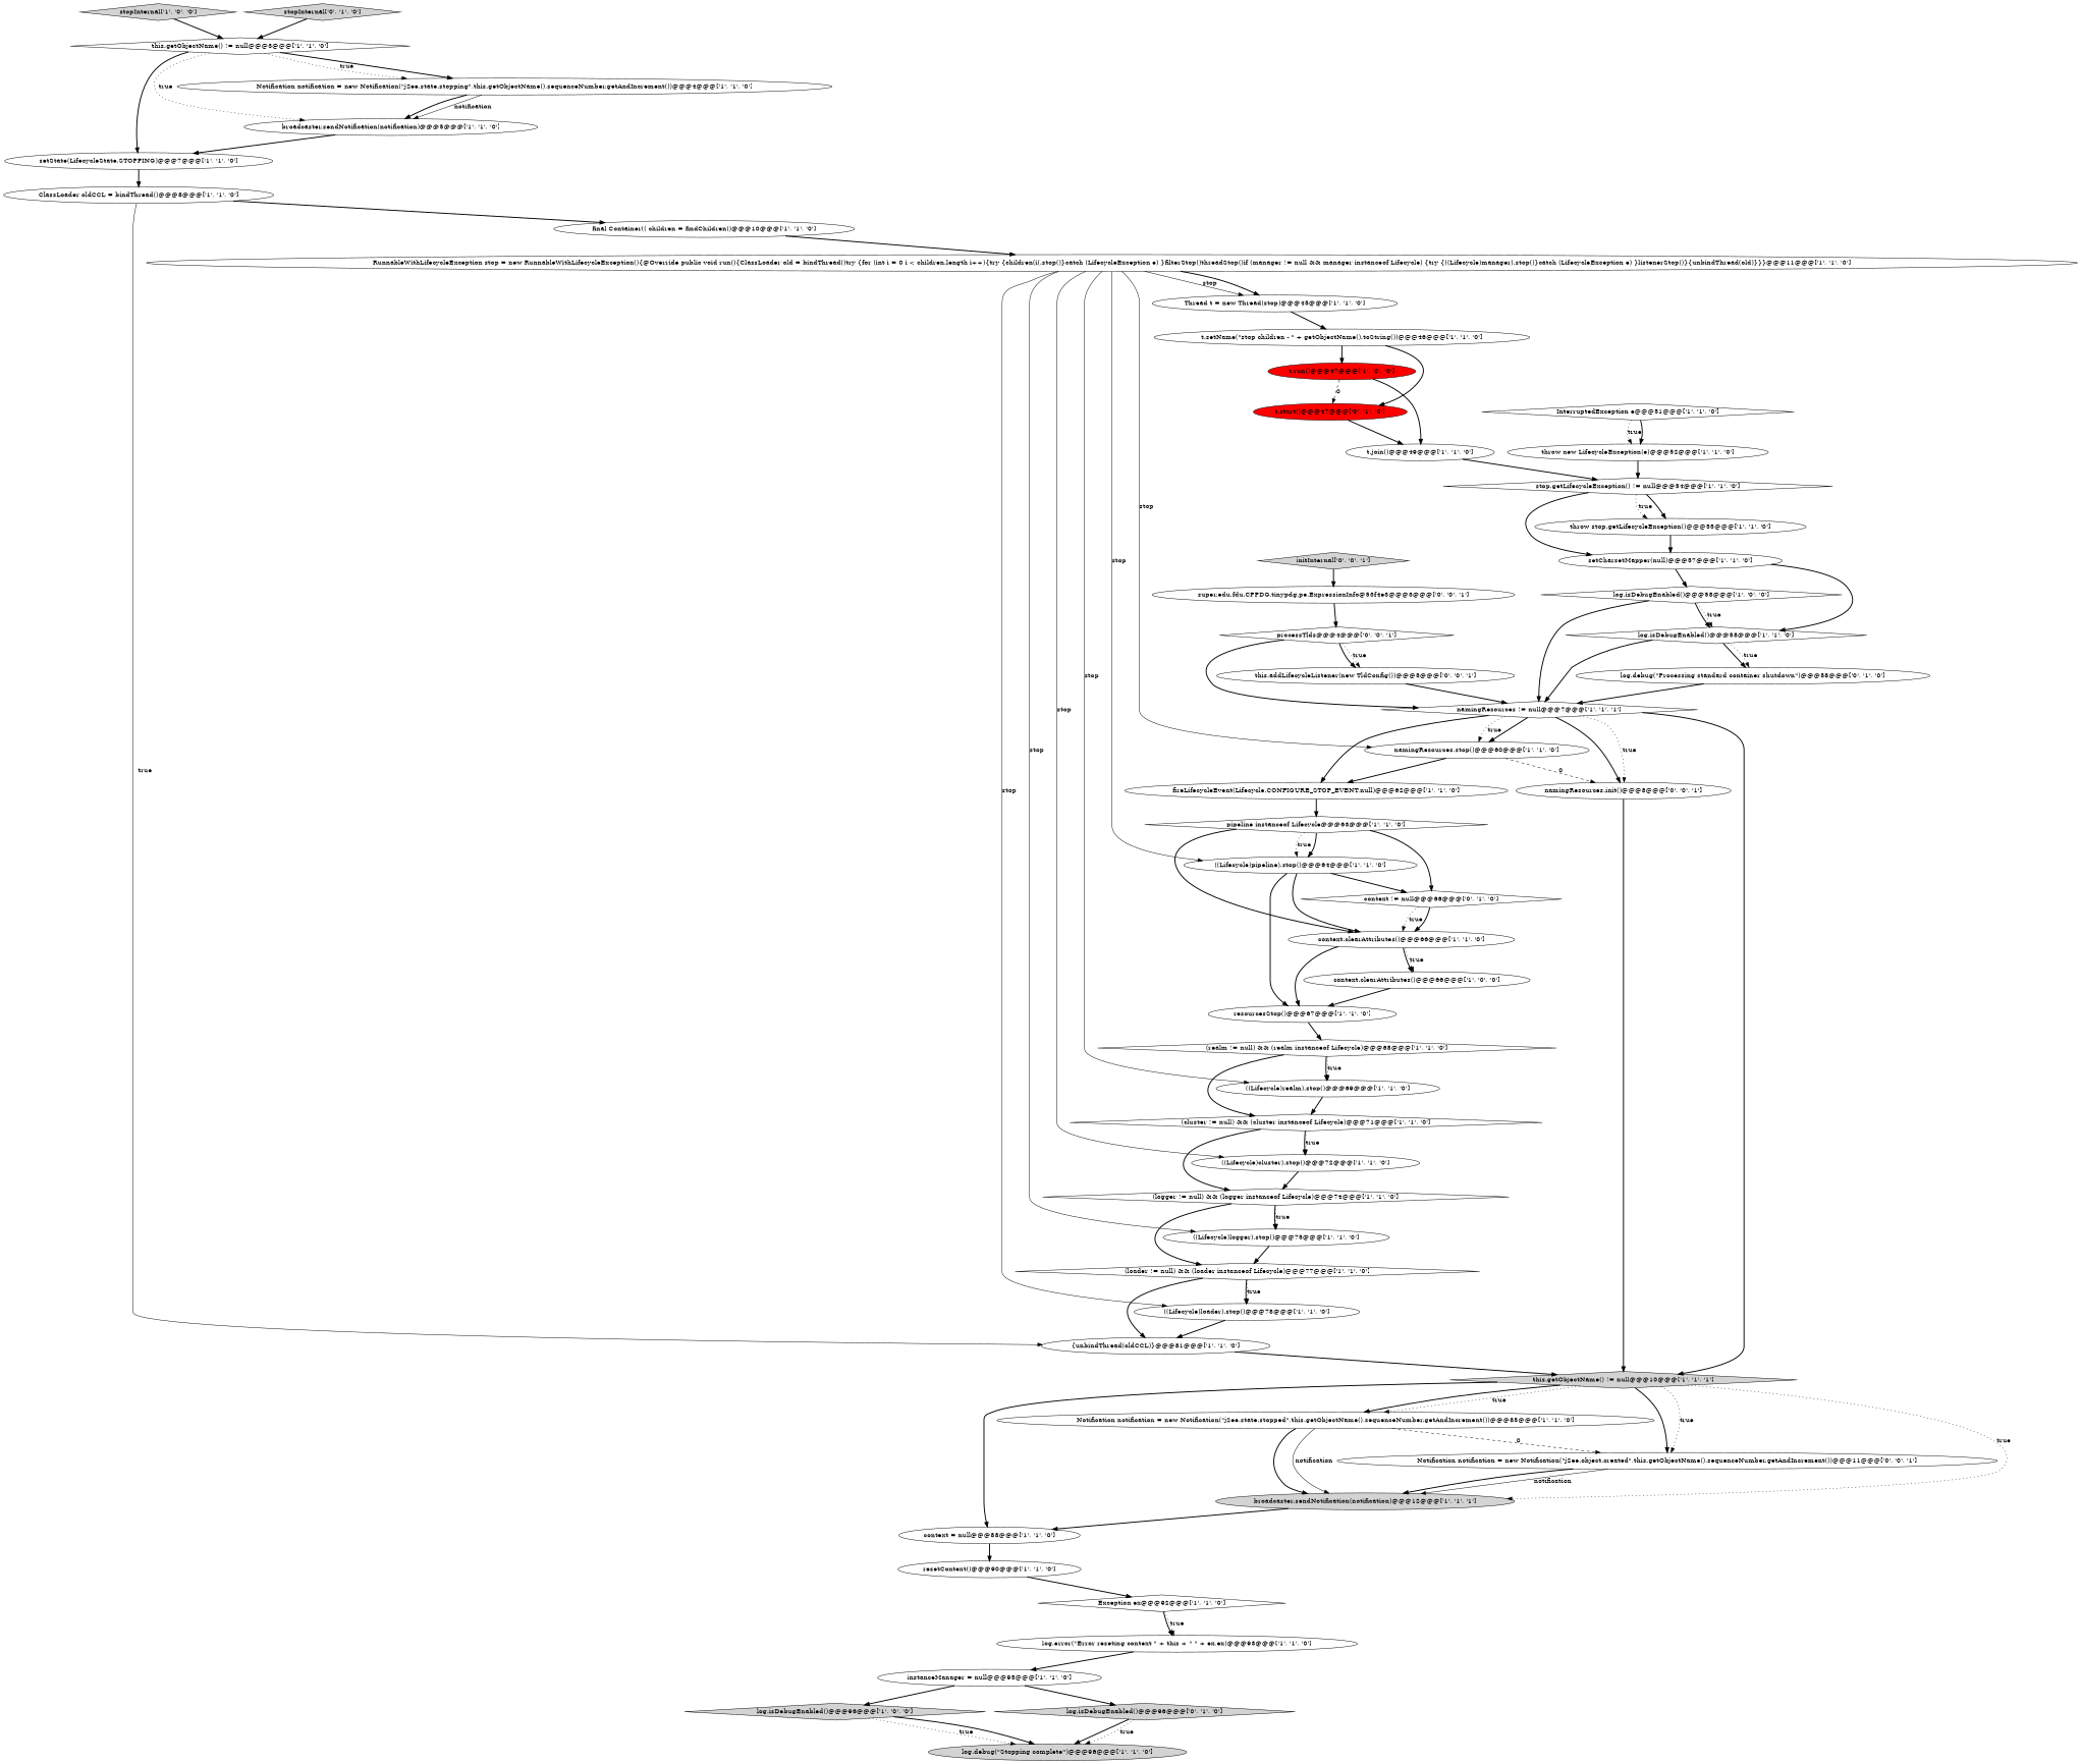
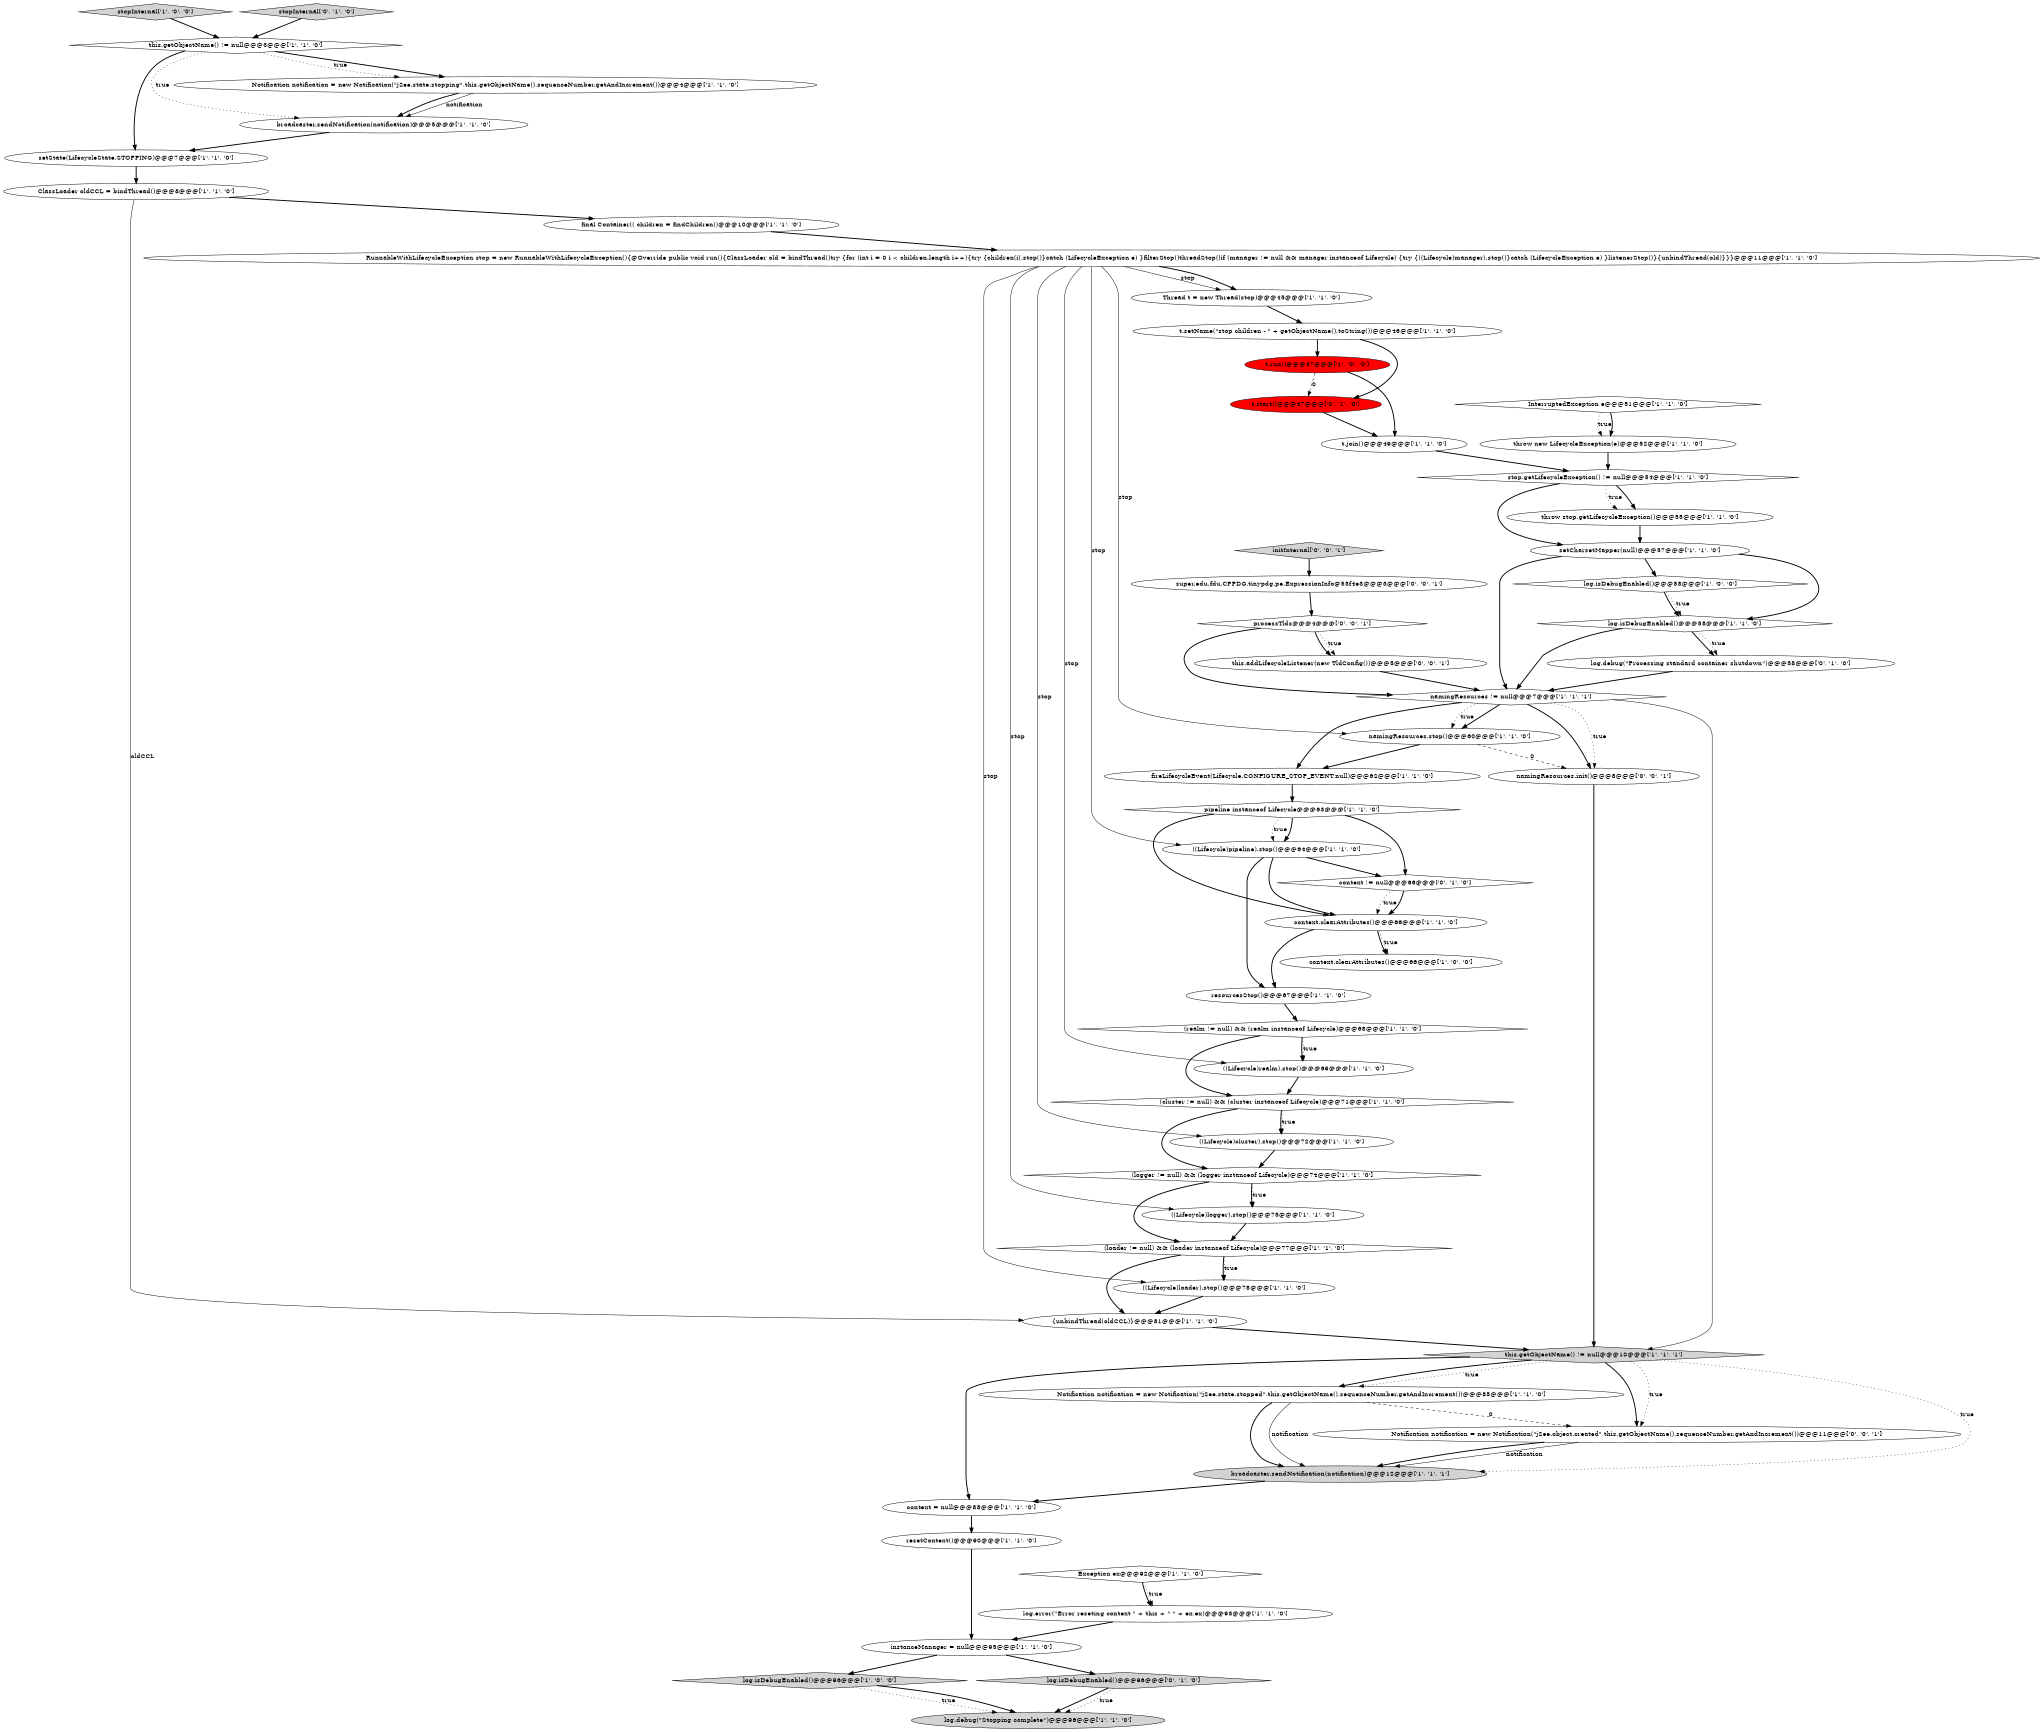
  digraph {
    node [fillcolor=white shape=ellipse style=filled]
    edge [style=bold]
    n1 [fillcolor=lightgray label="stopInternal['1', '0', '0']" shape=diamond]
    n2 [label="this.getObjectName() != null@@@3@@@['1', '1', '0']" shape=diamond]
    n3 [label="setState(LifecycleState.STOPPING)@@@7@@@['1', '1', '0']"]
    n4 [label="Notification notification = new Notification(\"j2ee.state.stopping\",this.getObjectName(),sequenceNumber.getAndIncrement())@@@4@@@['1', '1', '0']"]
    n5 [label="broadcaster.sendNotification(notification)@@@5@@@['1', '1', '0']"]
    n6 [label="context.clearAttributes()@@@66@@@['1', '1', '0']"]
    n7 [label="resourcesStop()@@@67@@@['1', '1', '0']"]
    n8 [label="context.clearAttributes()@@@66@@@['1', '0', '0']"]
    n9 [label="(realm != null) && (realm instanceof Lifecycle)@@@68@@@['1', '1', '0']" shape=diamond]
    n10 [label="((Lifecycle)loader).stop()@@@78@@@['1', '1', '0']"]
    n11 [label="{unbindThread(oldCCL)}@@@81@@@['1', '1', '0']"]
    n12 [fillcolor=lightgray label="this.getObjectName() != null@@@10@@@['1', '1', '1']" shape=diamond]
    n13 [label="stop.getLifecycleException() != null@@@54@@@['1', '1', '0']" shape=diamond]
    n14 [label="throw stop.getLifecycleException()@@@55@@@['1', '1', '0']"]
    n15 [label="setCharsetMapper(null)@@@57@@@['1', '1', '0']"]
    n16 [label="log.isDebugEnabled()@@@58@@@['1', '1', '0']" shape=diamond]
    n17 [label="log.isDebugEnabled()@@@58@@@['1', '0', '0']" shape=diamond]
    n18 [fillcolor=lightgray label="broadcaster.sendNotification(notification)@@@12@@@['1', '1', '1']"]
    n19 [label="context = null@@@88@@@['1', '1', '0']"]
    n20 [label="resetContext()@@@90@@@['1', '1', '0']"]
    n21 [label="Notification notification = new Notification(\"j2ee.object.created\",this.getObjectName(),sequenceNumber.getAndIncrement())@@@11@@@['0', '0', '1']"]
    n22 [label="instanceManager = null@@@95@@@['1', '1', '0']"]
    n23 [fillcolor=lightgray label="log.isDebugEnabled()@@@96@@@['1', '0', '0']" shape=diamond]
    n24 [fillcolor=lightgray label="log.isDebugEnabled()@@@96@@@['0', '1', '0']" shape=diamond]
    n25 [fillcolor=lightgray label="log.debug(\"Stopping complete\")@@@96@@@['1', '1', '0']"]
    n26 [fillcolor=red label="t.start()@@@47@@@['0', '1', '0']"]
    n27 [label="t.join()@@@49@@@['1', '1', '0']"]
    n28 [label="(cluster != null) && (cluster instanceof Lifecycle)@@@71@@@['1', '1', '0']" shape=diamond]
    n29 [label="((Lifecycle)cluster).stop()@@@72@@@['1', '1', '0']"]
    n30 [label="(logger != null) && (logger instanceof Lifecycle)@@@74@@@['1', '1', '0']" shape=diamond]
    n31 [label="((Lifecycle)logger).stop()@@@75@@@['1', '1', '0']"]
    n32 [label="(loader != null) && (loader instanceof Lifecycle)@@@77@@@['1', '1', '0']" shape=diamond]
    n33 [label="log.debug(\"Processing standard container shutdown\")@@@58@@@['0', '1', '0']"]
    n34 [label="namingResources != null@@@7@@@['1', '1', '1']" shape=diamond]
    n35 [label="namingResources.stop()@@@60@@@['1', '1', '0']"]
    n36 [label="namingResources.init()@@@8@@@['0', '0', '1']"]
    n37 [label="fireLifecycleEvent(Lifecycle.CONFIGURE_STOP_EVENT,null)@@@62@@@['1', '1', '0']"]
    n38 [label="Notification notification = new Notification(\"j2ee.state.stopped\",this.getObjectName(),sequenceNumber.getAndIncrement())@@@85@@@['1', '1', '0']"]
    n39 [fillcolor=red label="t.run()@@@47@@@['1', '0', '0']"]
    n40 [label="InterruptedException e@@@51@@@['1', '1', '0']" shape=diamond]
    n41 [label="throw new LifecycleException(e)@@@52@@@['1', '1', '0']"]
    n42 [label="pipeline instanceof Lifecycle@@@63@@@['1', '1', '0']" shape=diamond]
    n43 [label="final Container(( children = findChildren()@@@10@@@['1', '1', '0']"]
    n44 [label="RunnableWithLifecycleException stop = new RunnableWithLifecycleException(){@Override public void run(){ClassLoader old = bindThread()try {for (int i = 0 i < children.length i++){try {children(i(.stop()}catch (LifecycleException e) }filterStop()threadStop()if (manager != null && manager instanceof Lifecycle) {try {((Lifecycle)manager).stop()}catch (LifecycleException e) }listenerStop()}{unbindThread(old)}}}@@@11@@@['1', '1', '0']"]
    n45 [label="((Lifecycle)pipeline).stop()@@@64@@@['1', '1', '0']"]
    n46 [label="((Lifecycle)realm).stop()@@@69@@@['1', '1', '0']"]
    n47 [label="Thread t = new Thread(stop)@@@45@@@['1', '1', '0']"]
    n48 [label="context != null@@@66@@@['0', '1', '0']" shape=diamond]
    n49 [label="ClassLoader oldCCL = bindThread()@@@8@@@['1', '1', '0']"]
    n50 [label="this.addLifecycleListener(new TldConfig())@@@5@@@['0', '0', '1']"]
    n51 [label="log.error(\"Error reseting context \" + this + \" \" + ex,ex)@@@93@@@['1', '1', '0']"]
    n52 [label="t.setName(\"stop children - \" + getObjectName().toString())@@@46@@@['1', '1', '0']"]
    n53 [label="Exception ex@@@92@@@['1', '1', '0']" shape=diamond]
    n54 [label="super.edu.fdu.CPPDG.tinypdg.pe.ExpressionInfo@53f4e3@@@3@@@['0', '0', '1']"]
    n55 [label="processTlds@@@4@@@['0', '0', '1']" shape=diamond]
    n56 [fillcolor=lightgray label="initInternal['0', '0', '1']" shape=diamond]
    n57 [fillcolor=lightgray label="stopInternal['0', '1', '0']" shape=diamond]
    n1 -> n2
    n2 -> n3
    n2 -> n4
    n2 -> n4 [label=true style=dotted]
    n2 -> n5 [label=true style=dotted]
    n3 -> n49
    n4 -> n5 [label=notification style=solid]
    n4 -> n5
    n5 -> n3
    n6 -> n7
    n6 -> n8 [label=true style=dotted]
    n6 -> n8
    n7 -> n9
-   n8 -> n7
    n9 -> n28
    n9 -> n46
    n9 -> n46 [label=true style=dotted]
    n10 -> n11
    n11 -> n12
    n12 -> n18 [label=true style=dotted]
    n12 -> n19
    n12 -> n21 [label=true style=dotted]
    n12 -> n21
    n12 -> n38 [label=true style=dotted]
    n12 -> n38
    n13 -> n14
    n13 -> n14 [label=true style=dotted]
    n13 -> n15
    n14 -> n15
    n15 -> n16
    n15 -> n17
    n16 -> n33
    n16 -> n33 [label=true style=dotted]
    n16 -> n34
    n17 -> n16
    n17 -> n16 [label=true style=dotted]
-   n17 -> n34
+   n15 -> n34
    n18 -> n19
    n19 -> n20
-   n20 -> n53
+   n20 -> n22
    n21 -> n18 [label=notification style=solid]
    n21 -> n18
    n22 -> n23
    n22 -> n24
    n23 -> n25 [label=true style=dotted]
    n23 -> n25
    n24 -> n25
    n24 -> n25 [label=true style=dotted]
    n26 -> n27
    n27 -> n13
    n28 -> n29 [label=true style=dotted]
    n28 -> n29
    n28 -> n30
    n29 -> n30
    n30 -> n31 [label=true style=dotted]
    n30 -> n31
    n30 -> n32
    n31 -> n32
    n32 -> n10 [label=true style=dotted]
    n32 -> n10
    n32 -> n11
    n33 -> n34
-   n34 -> n12
+   n34 -> n12 [style=solid]
    n34 -> n35
    n34 -> n35 [label=true style=dotted]
    n34 -> n36 [label=true style=dotted]
    n34 -> n36
    n34 -> n37
    n35 -> n36 [label=0 style=dashed]
    n35 -> n37
    n36 -> n12
    n37 -> n42
    n38 -> n18
    n38 -> n18 [label=notification style=solid]
    n38 -> n21 [label=0 style=dashed]
    n39 -> n26 [label=0 style=dashed]
    n39 -> n27
    n40 -> n41 [label=true style=dotted]
    n40 -> n41
    n41 -> n13
    n42 -> n6
    n42 -> n45
    n42 -> n45 [label=true style=dotted]
    n42 -> n48
    n43 -> n44
    n44 -> n10 [label=stop style=solid]
    n44 -> n29 [label=stop style=solid]
    n44 -> n31 [label=stop style=solid]
    n44 -> n35 [label=stop style=solid]
    n44 -> n45 [label=stop style=solid]
    n44 -> n46 [label=stop style=solid]
    n44 -> n47 [label=stop style=solid]
    n44 -> n47
    n45 -> n6
    n45 -> n7
    n45 -> n48
    n46 -> n28
    n47 -> n52
    n48 -> n6 [label=true style=dotted]
    n48 -> n6
-   n49 -> n11 [label=true style=solid]
+   n49 -> n11 [label=oldCCL style=solid]
    n49 -> n43
    n50 -> n34
    n51 -> n22
    n52 -> n26
    n52 -> n39
    n53 -> n51
    n53 -> n51 [label=true style=dotted]
    n54 -> n55
    n55 -> n34
    n55 -> n50 [label=true style=dotted]
    n55 -> n50
    n56 -> n54
    n57 -> n2
  }
